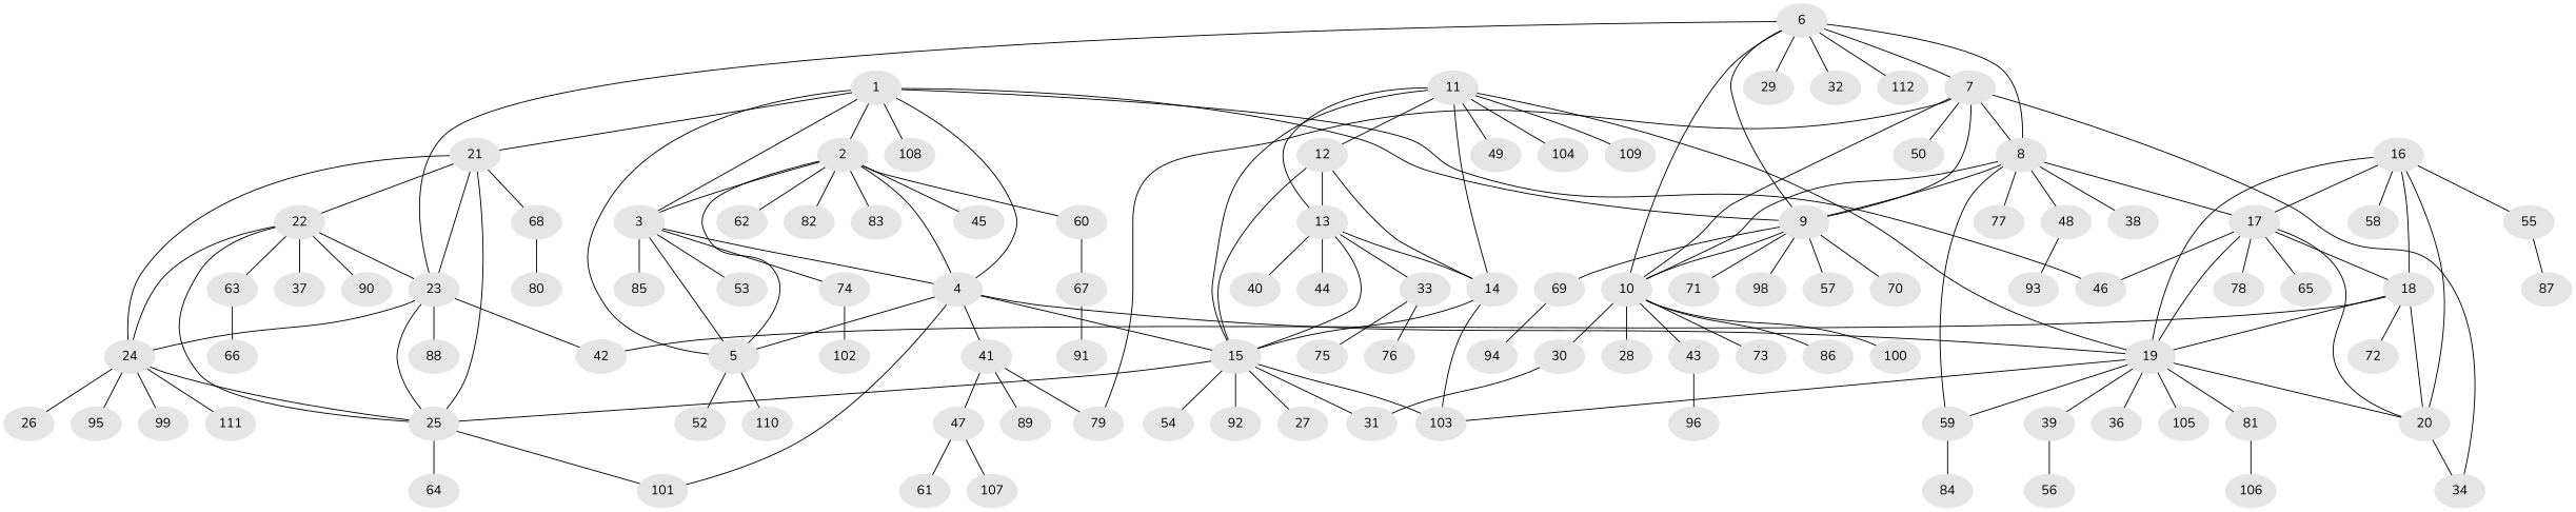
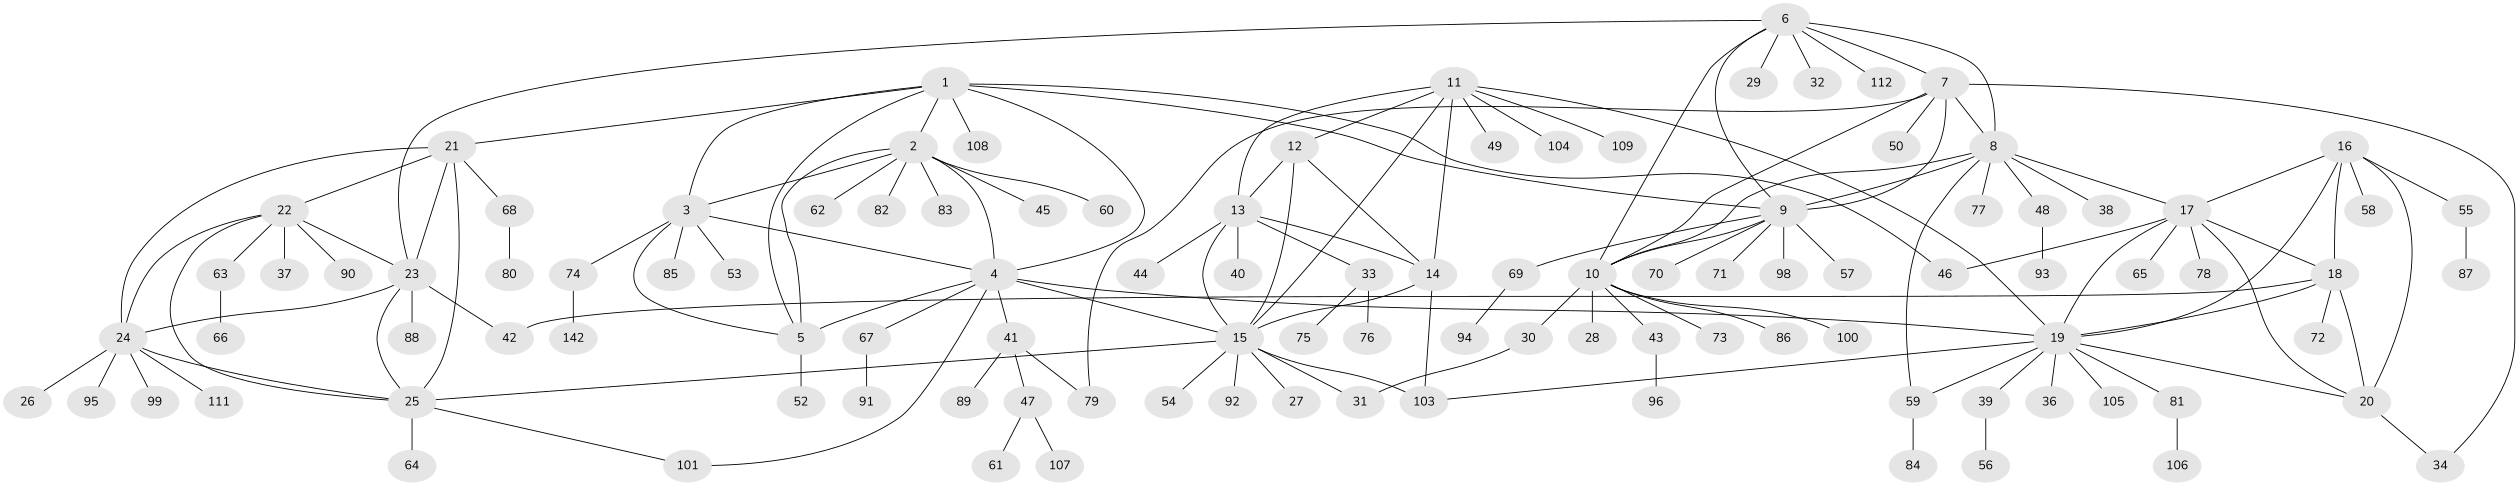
  graph {
    fontname=Nunito
    node [color=gray90 fontname=Nunito style=filled]
    edge [fontname=Nunito]
    1
    2
    3
    4
    5
    9
    21
    46
    108
    45
    60
    62
    82
    83
    53
    74
    85
    15
    19
    41
    101
    52
-   110
    10
    57
    69
    70
    71
    98
    23
    25
    22
    24
    68
    67
-   102
+   102 [label=142]
    103
    27
    31
    54
    92
    59
    20
    36
    39
    81
    105
    79
    47
    89
    6
    7
    8
    29
    32
    112
    34
    50
    17
    38
    48
    77
    28
    30
    43
    73
    86
    100
    42
    88
    13
    14
    33
    40
    44
    78
    18
    65
    93
    84
    94
    96
    11
    12
    49
    104
    109
    75
    76
    64
    16
    55
    58
    72
    87
    56
    106
    37
    63
    90
    26
    95
    99
    111
    80
    66
    61
    107
    91
    1 -- 2
    1 -- 3
    1 -- 4
    1 -- 5
    1 -- 9
    1 -- 21
    1 -- 46
    1 -- 108
    2 -- 3
    2 -- 4
    2 -- 5
    2 -- 45
    2 -- 60
    2 -- 62
    2 -- 82
    2 -- 83
    3 -- 4
    3 -- 5
    3 -- 53
    3 -- 74
    3 -- 85
    4 -- 5
    4 -- 15
    4 -- 19
    4 -- 41
    4 -- 101
    5 -- 52
-   5 -- 110
    9 -- 10
    9 -- 57
    9 -- 69
    9 -- 70
    9 -- 71
    9 -- 98
    21 -- 23
    21 -- 25
    21 -- 22
    21 -- 24
    21 -- 68
-   60 -- 67
+   4 -- 67
    74 -- 102
    15 -- 25
    15 -- 103
    15 -- 27
    15 -- 31
    15 -- 54
    15 -- 92
    19 -- 103
    19 -- 59
    19 -- 20
    19 -- 36
    19 -- 39
    19 -- 81
    19 -- 105
    41 -- 79
    41 -- 47
    41 -- 89
    10 -- 28
    10 -- 30
    10 -- 43
    10 -- 73
    10 -- 86
    10 -- 100
    69 -- 94
    23 -- 25
    23 -- 24
    23 -- 42
    23 -- 88
    25 -- 101
    25 -- 64
    22 -- 23
    22 -- 25
    22 -- 24
    22 -- 37
    22 -- 63
    22 -- 90
    24 -- 25
    24 -- 26
    24 -- 95
    24 -- 99
    24 -- 111
    68 -- 80
    67 -- 91
    59 -- 84
    20 -- 34
    39 -- 56
    81 -- 106
    47 -- 61
    47 -- 107
    6 -- 9
    6 -- 10
    6 -- 23
    6 -- 7
    6 -- 8
    6 -- 29
    6 -- 32
    6 -- 112
    7 -- 9
    7 -- 10
    7 -- 79
    7 -- 8
    7 -- 34
    7 -- 50
    8 -- 9
    8 -- 10
    8 -- 59
    8 -- 17
    8 -- 38
    8 -- 48
    8 -- 77
    17 -- 46
    17 -- 19
    17 -- 20
    17 -- 78
    17 -- 18
    17 -- 65
    48 -- 93
    30 -- 31
    43 -- 96
    13 -- 15
    13 -- 14
    13 -- 33
    13 -- 40
    13 -- 44
    14 -- 15
    14 -- 103
    33 -- 75
    33 -- 76
    18 -- 19
    18 -- 20
    18 -- 42
    18 -- 72
    11 -- 15
    11 -- 19
    11 -- 13
    11 -- 14
    11 -- 12
    11 -- 49
    11 -- 104
    11 -- 109
    12 -- 15
    12 -- 13
    12 -- 14
    16 -- 19
    16 -- 20
    16 -- 17
    16 -- 18
    16 -- 55
    16 -- 58
    55 -- 87
    63 -- 66
  }
